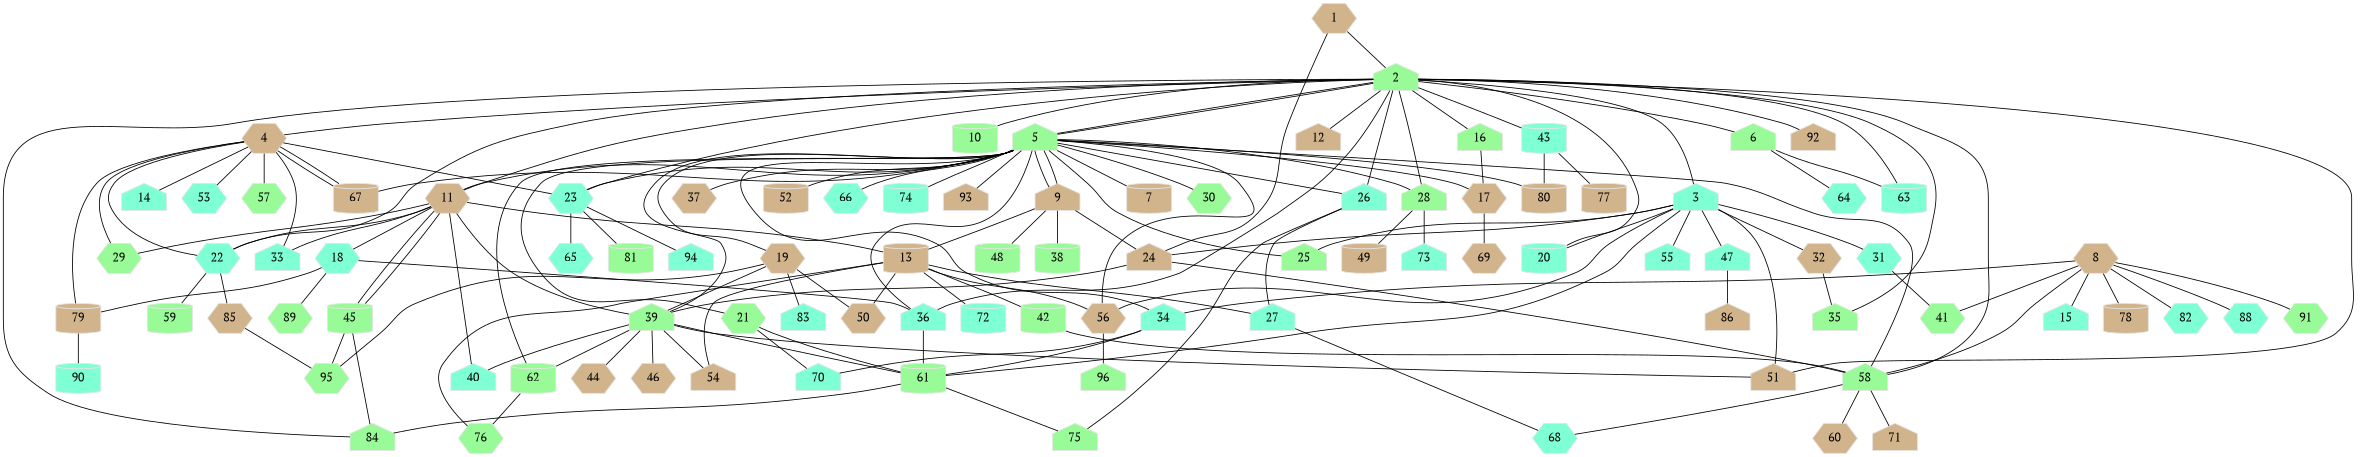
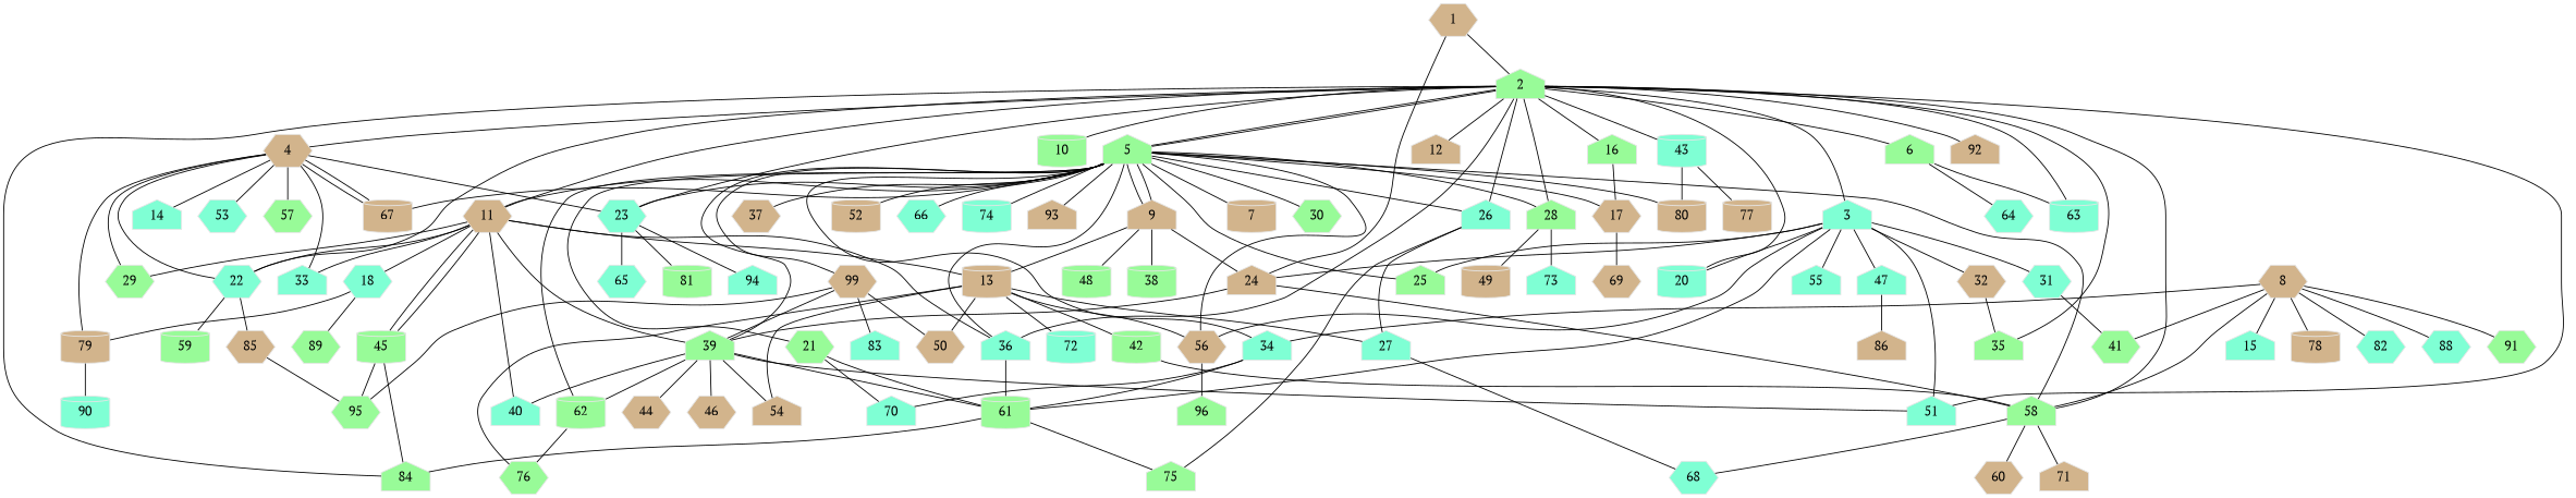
  graph {
    fontname="PT Serif"
    node [color=gray90 fillcolor=tan fontname="PT Serif" shape=house style=filled]
    edge [fontname="PT Serif"]
    1 [shape=hexagon]
    2 [fillcolor=palegreen]
    24
    3 [fillcolor=aquamarine]
    4 [shape=hexagon]
    5 [fillcolor=palegreen]
    6 [fillcolor=palegreen]
    10 [fillcolor=palegreen shape=cylinder]
    11 [shape=hexagon]
    12
    16 [fillcolor=palegreen]
    20 [fillcolor=aquamarine shape=cylinder]
    22 [fillcolor=aquamarine shape=hexagon]
    23 [fillcolor=aquamarine shape=hexagon]
    26 [fillcolor=aquamarine]
    28 [fillcolor=palegreen]
    35 [fillcolor=palegreen]
    36 [fillcolor=aquamarine]
    43 [fillcolor=aquamarine shape=cylinder]
-   51
+   51 [fillcolor=aquamarine]
    58 [fillcolor=palegreen]
    84 [fillcolor=palegreen]
    92
    63 [fillcolor=aquamarine shape=cylinder]
    39 [fillcolor=palegreen]
    25 [fillcolor=palegreen]
    31 [fillcolor=aquamarine shape=hexagon]
    32 [shape=hexagon]
    47 [fillcolor=aquamarine]
    55 [fillcolor=aquamarine]
    56 [shape=hexagon]
    61 [fillcolor=palegreen shape=cylinder]
    14 [fillcolor=aquamarine]
    29 [fillcolor=palegreen shape=hexagon]
    33 [fillcolor=aquamarine]
    53 [fillcolor=aquamarine shape=hexagon]
    57 [fillcolor=palegreen shape=hexagon]
    67 [shape=cylinder]
    79 [shape=cylinder]
    7 [shape=cylinder]
    9
    17 [shape=hexagon]
-   19 [shape=hexagon]
+   19 [shape=hexagon label=99]
    21 [fillcolor=palegreen shape=hexagon]
    30 [fillcolor=palegreen shape=hexagon]
    34 [fillcolor=aquamarine]
    37 [shape=hexagon]
    52 [shape=cylinder]
    62 [fillcolor=palegreen shape=cylinder]
    66 [fillcolor=aquamarine shape=hexagon]
    74 [fillcolor=aquamarine shape=cylinder]
    93
    80 [shape=cylinder]
    64 [fillcolor=aquamarine shape=hexagon]
    8 [shape=hexagon]
    15 [fillcolor=aquamarine]
    41 [fillcolor=palegreen shape=hexagon]
    78 [shape=cylinder]
    82 [fillcolor=aquamarine shape=hexagon]
    88 [fillcolor=aquamarine shape=hexagon]
    91 [fillcolor=palegreen shape=hexagon]
    13 [shape=cylinder]
    18 [fillcolor=aquamarine shape=hexagon]
    40 [fillcolor=aquamarine]
    45 [fillcolor=palegreen shape=cylinder]
    59 [fillcolor=palegreen shape=cylinder]
    85 [shape=hexagon]
    65 [fillcolor=aquamarine shape=hexagon]
    81 [fillcolor=palegreen shape=cylinder]
    94 [fillcolor=aquamarine]
    27 [fillcolor=aquamarine]
    75 [fillcolor=palegreen]
    49 [shape=cylinder]
    73 [fillcolor=aquamarine]
    77 [shape=cylinder]
    68 [fillcolor=aquamarine shape=hexagon]
    60 [shape=hexagon]
    71
    86
    96 [fillcolor=palegreen]
    90 [fillcolor=aquamarine shape=cylinder]
    38 [fillcolor=palegreen shape=cylinder]
    48 [fillcolor=palegreen shape=cylinder]
    69 [shape=hexagon]
    50 [shape=hexagon]
    83 [fillcolor=aquamarine]
    95 [fillcolor=palegreen shape=hexagon]
    70 [fillcolor=aquamarine]
    54
    44 [shape=hexagon]
    46 [shape=hexagon]
    76 [fillcolor=palegreen shape=hexagon]
    42 [fillcolor=palegreen shape=cylinder]
    72 [fillcolor=aquamarine shape=cylinder]
    89 [fillcolor=palegreen shape=hexagon]
    1 -- 2
    1 -- 24
    2 -- 3
    2 -- 4
    2 -- 5
    2 -- 5
    2 -- 6
    2 -- 10
    2 -- 11
    2 -- 12
    2 -- 16
    2 -- 20
    2 -- 22
    2 -- 23
    2 -- 26
    2 -- 28
    2 -- 35
    2 -- 36
    2 -- 43
    2 -- 51
    2 -- 58
    2 -- 84
    2 -- 92
    2 -- 63
    24 -- 58
    24 -- 39
    3 -- 24
    3 -- 20
    3 -- 51
    3 -- 25
    3 -- 31
    3 -- 32
    3 -- 47
    3 -- 55
    3 -- 56
    3 -- 61
    4 -- 22
    4 -- 23
    4 -- 14
    4 -- 29
    4 -- 33
    4 -- 53
    4 -- 57
    4 -- 67
    4 -- 67
    4 -- 79
    5 -- 11
    5 -- 23
    5 -- 26
    5 -- 28
    5 -- 36
    5 -- 58
    5 -- 39
    5 -- 25
    5 -- 56
    5 -- 67
    5 -- 7
    5 -- 9
    5 -- 9
    5 -- 17
    5 -- 19
    5 -- 21
    5 -- 30
    5 -- 34
    5 -- 37
    5 -- 52
    5 -- 62
    5 -- 66
    5 -- 74
    5 -- 93
    5 -- 80
    6 -- 63
    6 -- 64
    11 -- 22
    11 -- 39
    11 -- 29
    11 -- 33
    11 -- 13
    11 -- 18
    11 -- 40
    11 -- 45
    11 -- 45
    16 -- 17
    22 -- 59
    22 -- 85
    23 -- 65
    23 -- 81
    23 -- 94
    26 -- 27
    26 -- 75
    28 -- 49
    28 -- 73
    36 -- 61
    43 -- 80
    43 -- 77
    58 -- 68
    58 -- 60
    58 -- 71
    39 -- 51
    39 -- 61
    39 -- 62
    39 -- 40
    39 -- 54
    39 -- 44
    39 -- 46
    31 -- 41
    32 -- 35
    47 -- 86
    56 -- 96
    61 -- 84
    61 -- 75
    79 -- 90
    9 -- 24
    9 -- 13
    9 -- 38
    9 -- 48
    17 -- 69
    19 -- 39
    19 -- 50
    19 -- 83
    19 -- 95
    21 -- 61
    21 -- 70
    34 -- 61
    34 -- 70
    62 -- 76
    8 -- 58
    8 -- 34
    8 -- 15
    8 -- 41
    8 -- 78
    8 -- 82
    8 -- 88
    8 -- 91
    13 -- 56
    13 -- 27
    13 -- 50
    13 -- 54
    13 -- 76
    13 -- 42
    13 -- 72
-   18 -- 36
+   11 -- 36
    18 -- 79
    18 -- 89
    45 -- 84
    45 -- 95
    85 -- 95
    27 -- 68
    42 -- 58
  }
